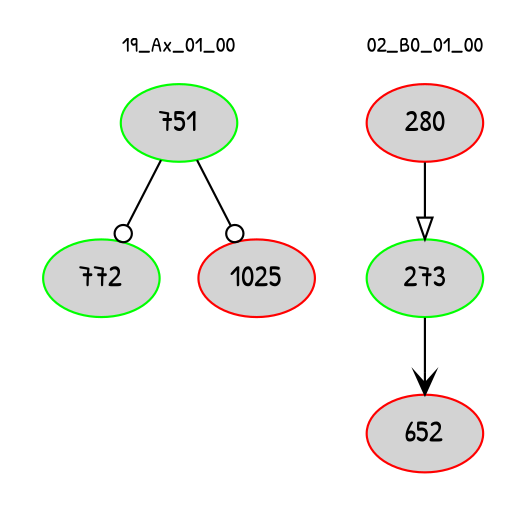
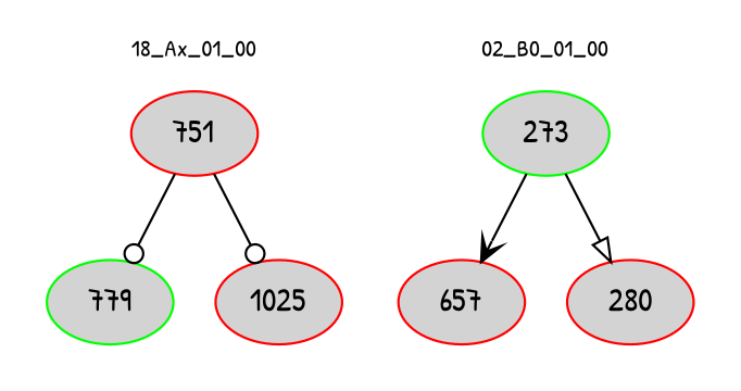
  digraph {
    fontname="Patrick Hand"
    node [color=green fillcolor=lightgrey fontname="Patrick Hand" style=filled]
    edge [arrowhead=odot color=black fontname="Patrick Hand"]
-   n1 [label=751]
-   n2 [label=772]
+   n1 [color=red label=751]
+   n2 [label=779]
    n3 [color=red label=1025]
    n4 [label=273]
-   n5 [color=red label=652]
+   n5 [color=red label=657]
    n6 [color=red label=280]
    subgraph cluster_1 {
      color=white
      fontsize=10
-     label="19_Ax_01_00"
+     label="18_Ax_01_00"
      n1
      n2
      n3
    }
    subgraph cluster_2 {
      color=white
      fontsize=10
      label="02_B0_01_00"
      n4
      n5
      n6
    }
    n1 -> n2
    n1 -> n3
    n4 -> n5 [arrowhead=vee]
-   n6 -> n4 [arrowhead=onormal]
+   n4 -> n6 [arrowhead=onormal]
  }
